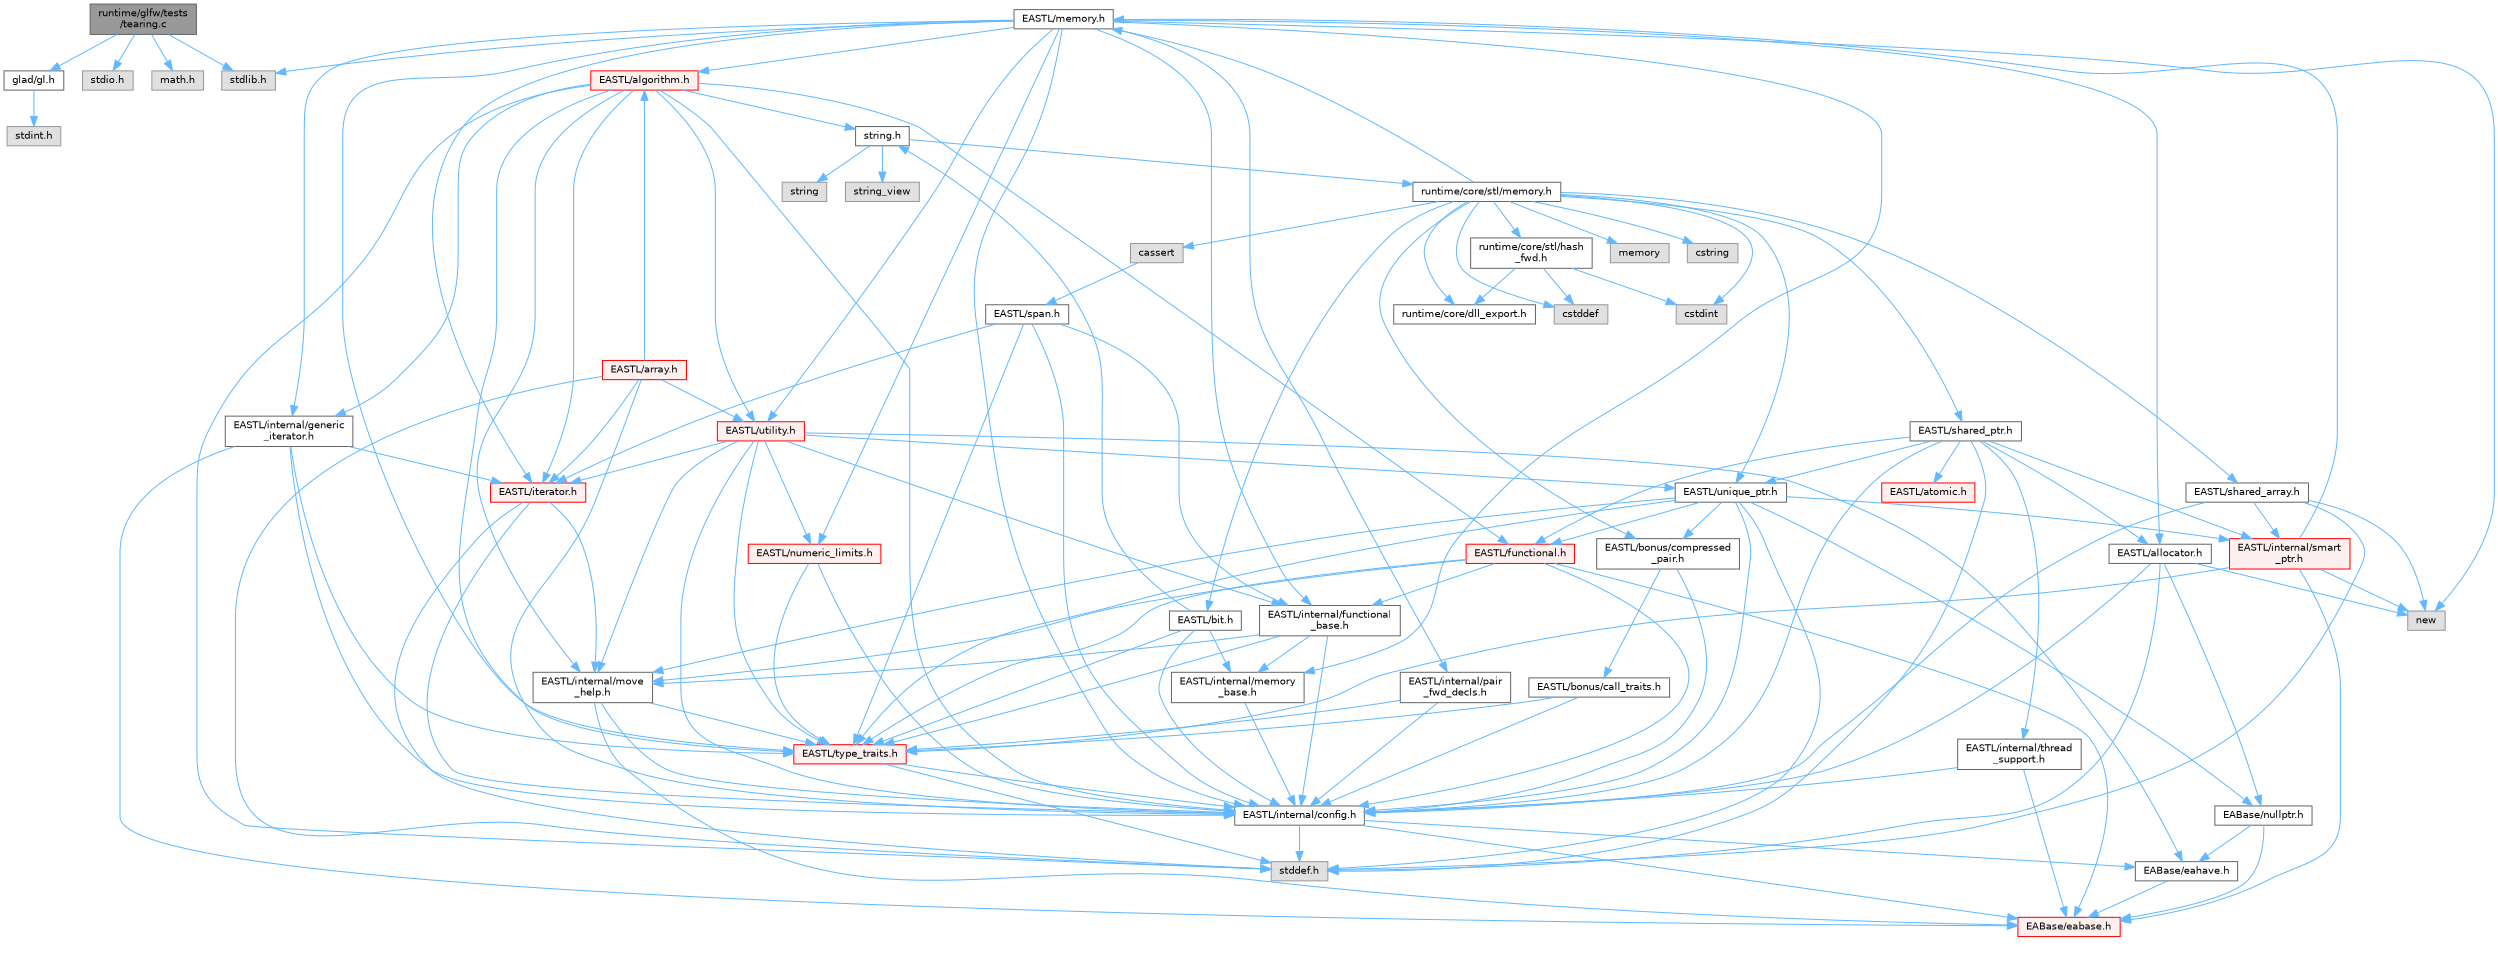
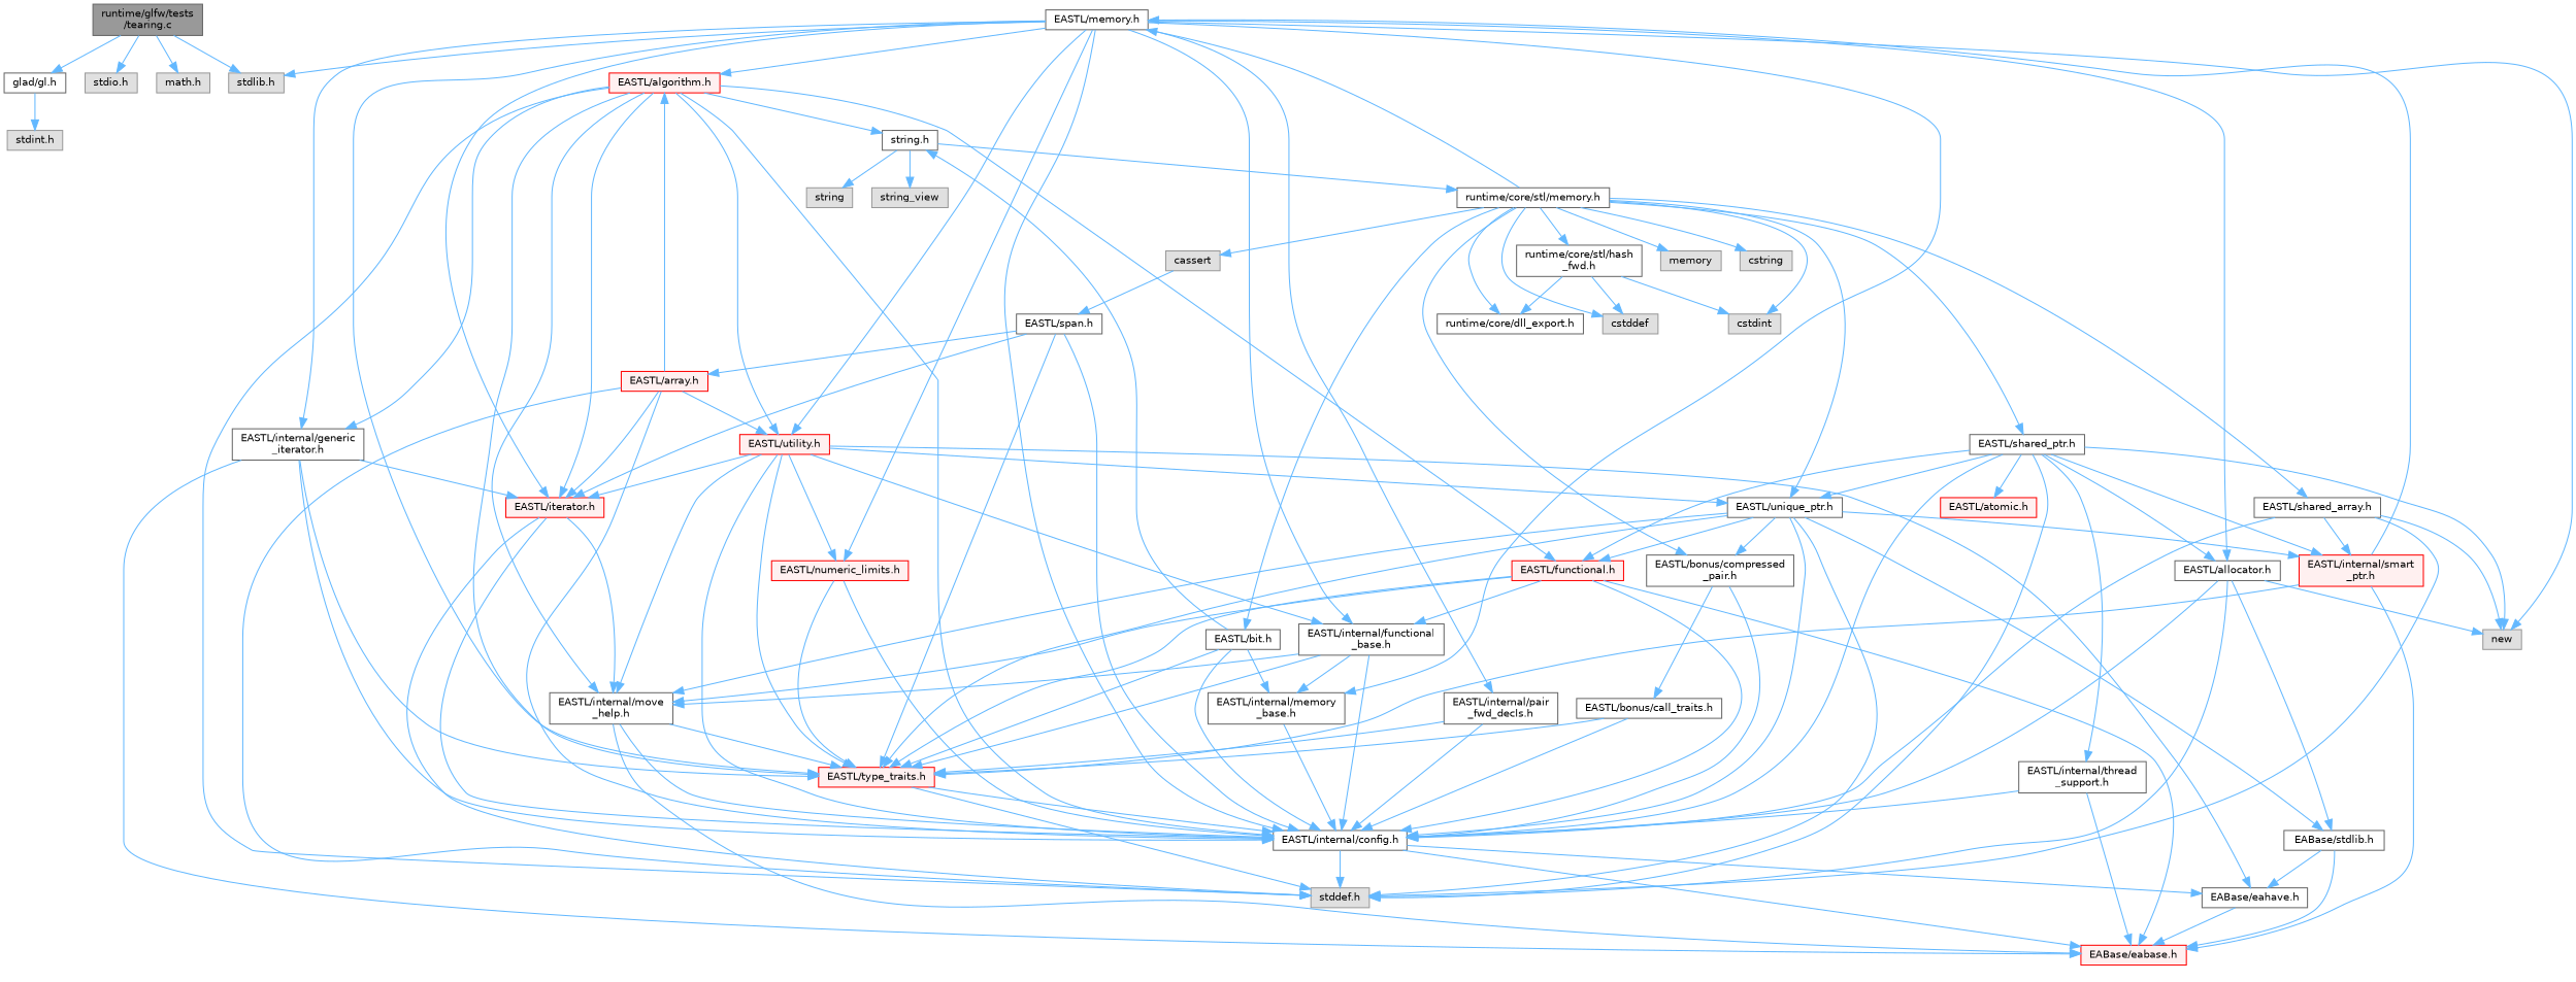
  digraph {
    node [color=grey40 fillcolor=white fontname=Helvetica fontsize=10 shape=box style=filled]
    edge [color=steelblue1 fontname=Helvetica fontsize=10 labelfontname=Helvetica labelfontsize=10 style=solid]
    n1 [color=gray40 fillcolor=grey60 fontcolor=black height=0.2 label="runtime/glfw/tests\l/tearing.c" width=0.4]
    n2 [height=0.2 label="glad/gl.h" width=0.4]
    n3 [color=grey60 fillcolor="#E0E0E0" height=0.2 label="stdio.h" width=0.4]
    n4 [color=grey60 fillcolor="#E0E0E0" height=0.2 label="stdlib.h" width=0.4]
    n5 [color=grey60 fillcolor="#E0E0E0" height=0.2 label="math.h" width=0.4]
    n6 [color=grey60 fillcolor="#E0E0E0" height=0.2 label="stdint.h" width=0.4]
    n7 [height=0.2 label="string.h" width=0.4]
    n8 [color=grey60 fillcolor="#E0E0E0" height=0.2 label=string width=0.4]
    n9 [color=grey60 fillcolor="#E0E0E0" height=0.2 label=string_view width=0.4]
    n10 [height=0.2 label="runtime/core/stl/memory.h" width=0.4]
    n11 [color=grey60 fillcolor="#E0E0E0" height=0.2 label=cstddef width=0.4]
    n12 [color=grey60 fillcolor="#E0E0E0" height=0.2 label=cstdint width=0.4]
    n13 [color=grey60 fillcolor="#E0E0E0" height=0.2 label=cassert width=0.4]
    n14 [color=grey60 fillcolor="#E0E0E0" height=0.2 label=memory width=0.4]
    n15 [color=grey60 fillcolor="#E0E0E0" height=0.2 label=cstring width=0.4]
    n16 [height=0.2 label="EASTL/bit.h" width=0.4]
    n17 [height=0.2 label="EASTL/memory.h" width=0.4]
    n18 [height=0.2 label="EASTL/shared_array.h" width=0.4]
    n19 [height=0.2 label="EASTL/unique_ptr.h" width=0.4]
    n20 [height=0.2 label="EASTL/bonus/compressed\l_pair.h" width=0.4]
    n21 [height=0.2 label="EASTL/shared_ptr.h" width=0.4]
    n22 [height=0.2 label="runtime/core/dll_export.h" width=0.4]
    n23 [height=0.2 label="runtime/core/stl/hash\l_fwd.h" width=0.4]
    n24 [height=0.2 label="EASTL/span.h" width=0.4]
    n25 [height=0.2 label="EASTL/internal/config.h" width=0.4]
    n26 [height=0.2 label="EASTL/internal/memory\l_base.h" width=0.4]
    n27 [color=red fillcolor="#FFF0F0" height=0.2 label="EASTL/type_traits.h" width=0.4]
    n28 [height=0.2 label="EASTL/internal/generic\l_iterator.h" width=0.4]
    n29 [color=red fillcolor="#FFF0F0" height=0.2 label="EASTL/iterator.h" width=0.4]
    n30 [height=0.2 label="EASTL/internal/pair\l_fwd_decls.h" width=0.4]
    n31 [height=0.2 label="EASTL/internal/functional\l_base.h" width=0.4]
    n32 [color=red fillcolor="#FFF0F0" height=0.2 label="EASTL/algorithm.h" width=0.4]
    n33 [color=red fillcolor="#FFF0F0" height=0.2 label="EASTL/utility.h" width=0.4]
    n34 [color=red fillcolor="#FFF0F0" height=0.2 label="EASTL/numeric_limits.h" width=0.4]
    n35 [height=0.2 label="EASTL/allocator.h" width=0.4]
    n36 [color=grey60 fillcolor="#E0E0E0" height=0.2 label=new width=0.4]
    n37 [color=grey60 fillcolor="#E0E0E0" height=0.2 label="stddef.h" width=0.4]
    n38 [color=red fillcolor="#FFF0F0" height=0.2 label="EASTL/internal/smart\l_ptr.h" width=0.4]
    n39 [height=0.2 label="EASTL/internal/move\l_help.h" width=0.4]
    n40 [color=red fillcolor="#FFF0F0" height=0.2 label="EASTL/functional.h" width=0.4]
-   n41 [height=0.2 label="EABase/nullptr.h" width=0.4]
+   n41 [height=0.2 label="EABase/stdlib.h" width=0.4]
    n42 [height=0.2 label="EASTL/bonus/call_traits.h" width=0.4]
    n43 [height=0.2 label="EASTL/internal/thread\l_support.h" width=0.4]
    n44 [color=red fillcolor="#FFF0F0" height=0.2 label="EASTL/atomic.h" width=0.4]
    n45 [color=red fillcolor="#FFF0F0" height=0.2 label="EASTL/array.h" width=0.4]
    n46 [color=red fillcolor="#FFF0F0" height=0.2 label="EABase/eabase.h" width=0.4]
    n47 [height=0.2 label="EABase/eahave.h" width=0.4]
    n1 -> n2
    n1 -> n3
    n1 -> n4
    n1 -> n5
    n2 -> n6
    n7 -> n8
    n7 -> n9
    n7 -> n10
    n10 -> n11
    n10 -> n12
    n10 -> n13
    n10 -> n14
    n10 -> n15
    n10 -> n16
    n10 -> n17
    n10 -> n18
    n10 -> n19
    n10 -> n20
    n10 -> n21
    n10 -> n22
    n10 -> n23
    n13 -> n24
    n16 -> n7
    n16 -> n25
    n16 -> n26
    n16 -> n27
    n17 -> n4
    n17 -> n25
    n17 -> n26
    n17 -> n27
    n17 -> n28
    n17 -> n29
    n17 -> n30
    n17 -> n31
    n17 -> n32
    n17 -> n33
    n17 -> n34
    n17 -> n35
    n17 -> n36
    n18 -> n25
    n18 -> n36
    n18 -> n37
    n18 -> n38
    n19 -> n20
    n19 -> n25
    n19 -> n27
    n19 -> n37
    n19 -> n38
    n19 -> n39
    n19 -> n40
    n19 -> n41
    n20 -> n25
    n20 -> n42
    n21 -> n19
    n21 -> n25
    n21 -> n35
-   n38 -> n36
+   n21 -> n36
    n21 -> n37
    n21 -> n38
    n21 -> n40
    n21 -> n43
    n21 -> n44
    n23 -> n11
    n23 -> n12
    n23 -> n22
    n24 -> n25
    n24 -> n27
    n24 -> n29
-   n24 -> n31
+   n24 -> n45
    n25 -> n37
    n25 -> n46
    n25 -> n47
    n26 -> n25
    n27 -> n25
    n27 -> n37
    n28 -> n25
    n28 -> n27
    n28 -> n29
    n28 -> n46
    n29 -> n25
    n29 -> n37
    n29 -> n39
    n30 -> n25
    n30 -> n27
    n31 -> n25
    n31 -> n26
    n31 -> n27
    n31 -> n39
    n32 -> n7
    n32 -> n25
    n32 -> n27
    n32 -> n28
    n32 -> n29
    n32 -> n33
    n32 -> n37
    n32 -> n39
    n32 -> n40
    n33 -> n19
    n33 -> n25
    n33 -> n27
    n33 -> n29
    n33 -> n31
    n33 -> n34
    n33 -> n39
    n33 -> n47
    n34 -> n25
    n34 -> n27
    n35 -> n25
    n35 -> n36
    n35 -> n37
    n35 -> n41
    n38 -> n17
    n38 -> n27
    n38 -> n46
    n39 -> n25
    n39 -> n27
    n39 -> n46
    n40 -> n25
    n40 -> n27
    n40 -> n31
    n40 -> n39
    n40 -> n46
    n41 -> n46
    n41 -> n47
    n42 -> n25
    n42 -> n27
    n43 -> n25
    n43 -> n46
    n45 -> n25
    n45 -> n29
    n45 -> n32
    n45 -> n33
    n45 -> n37
    n47 -> n46
  }
